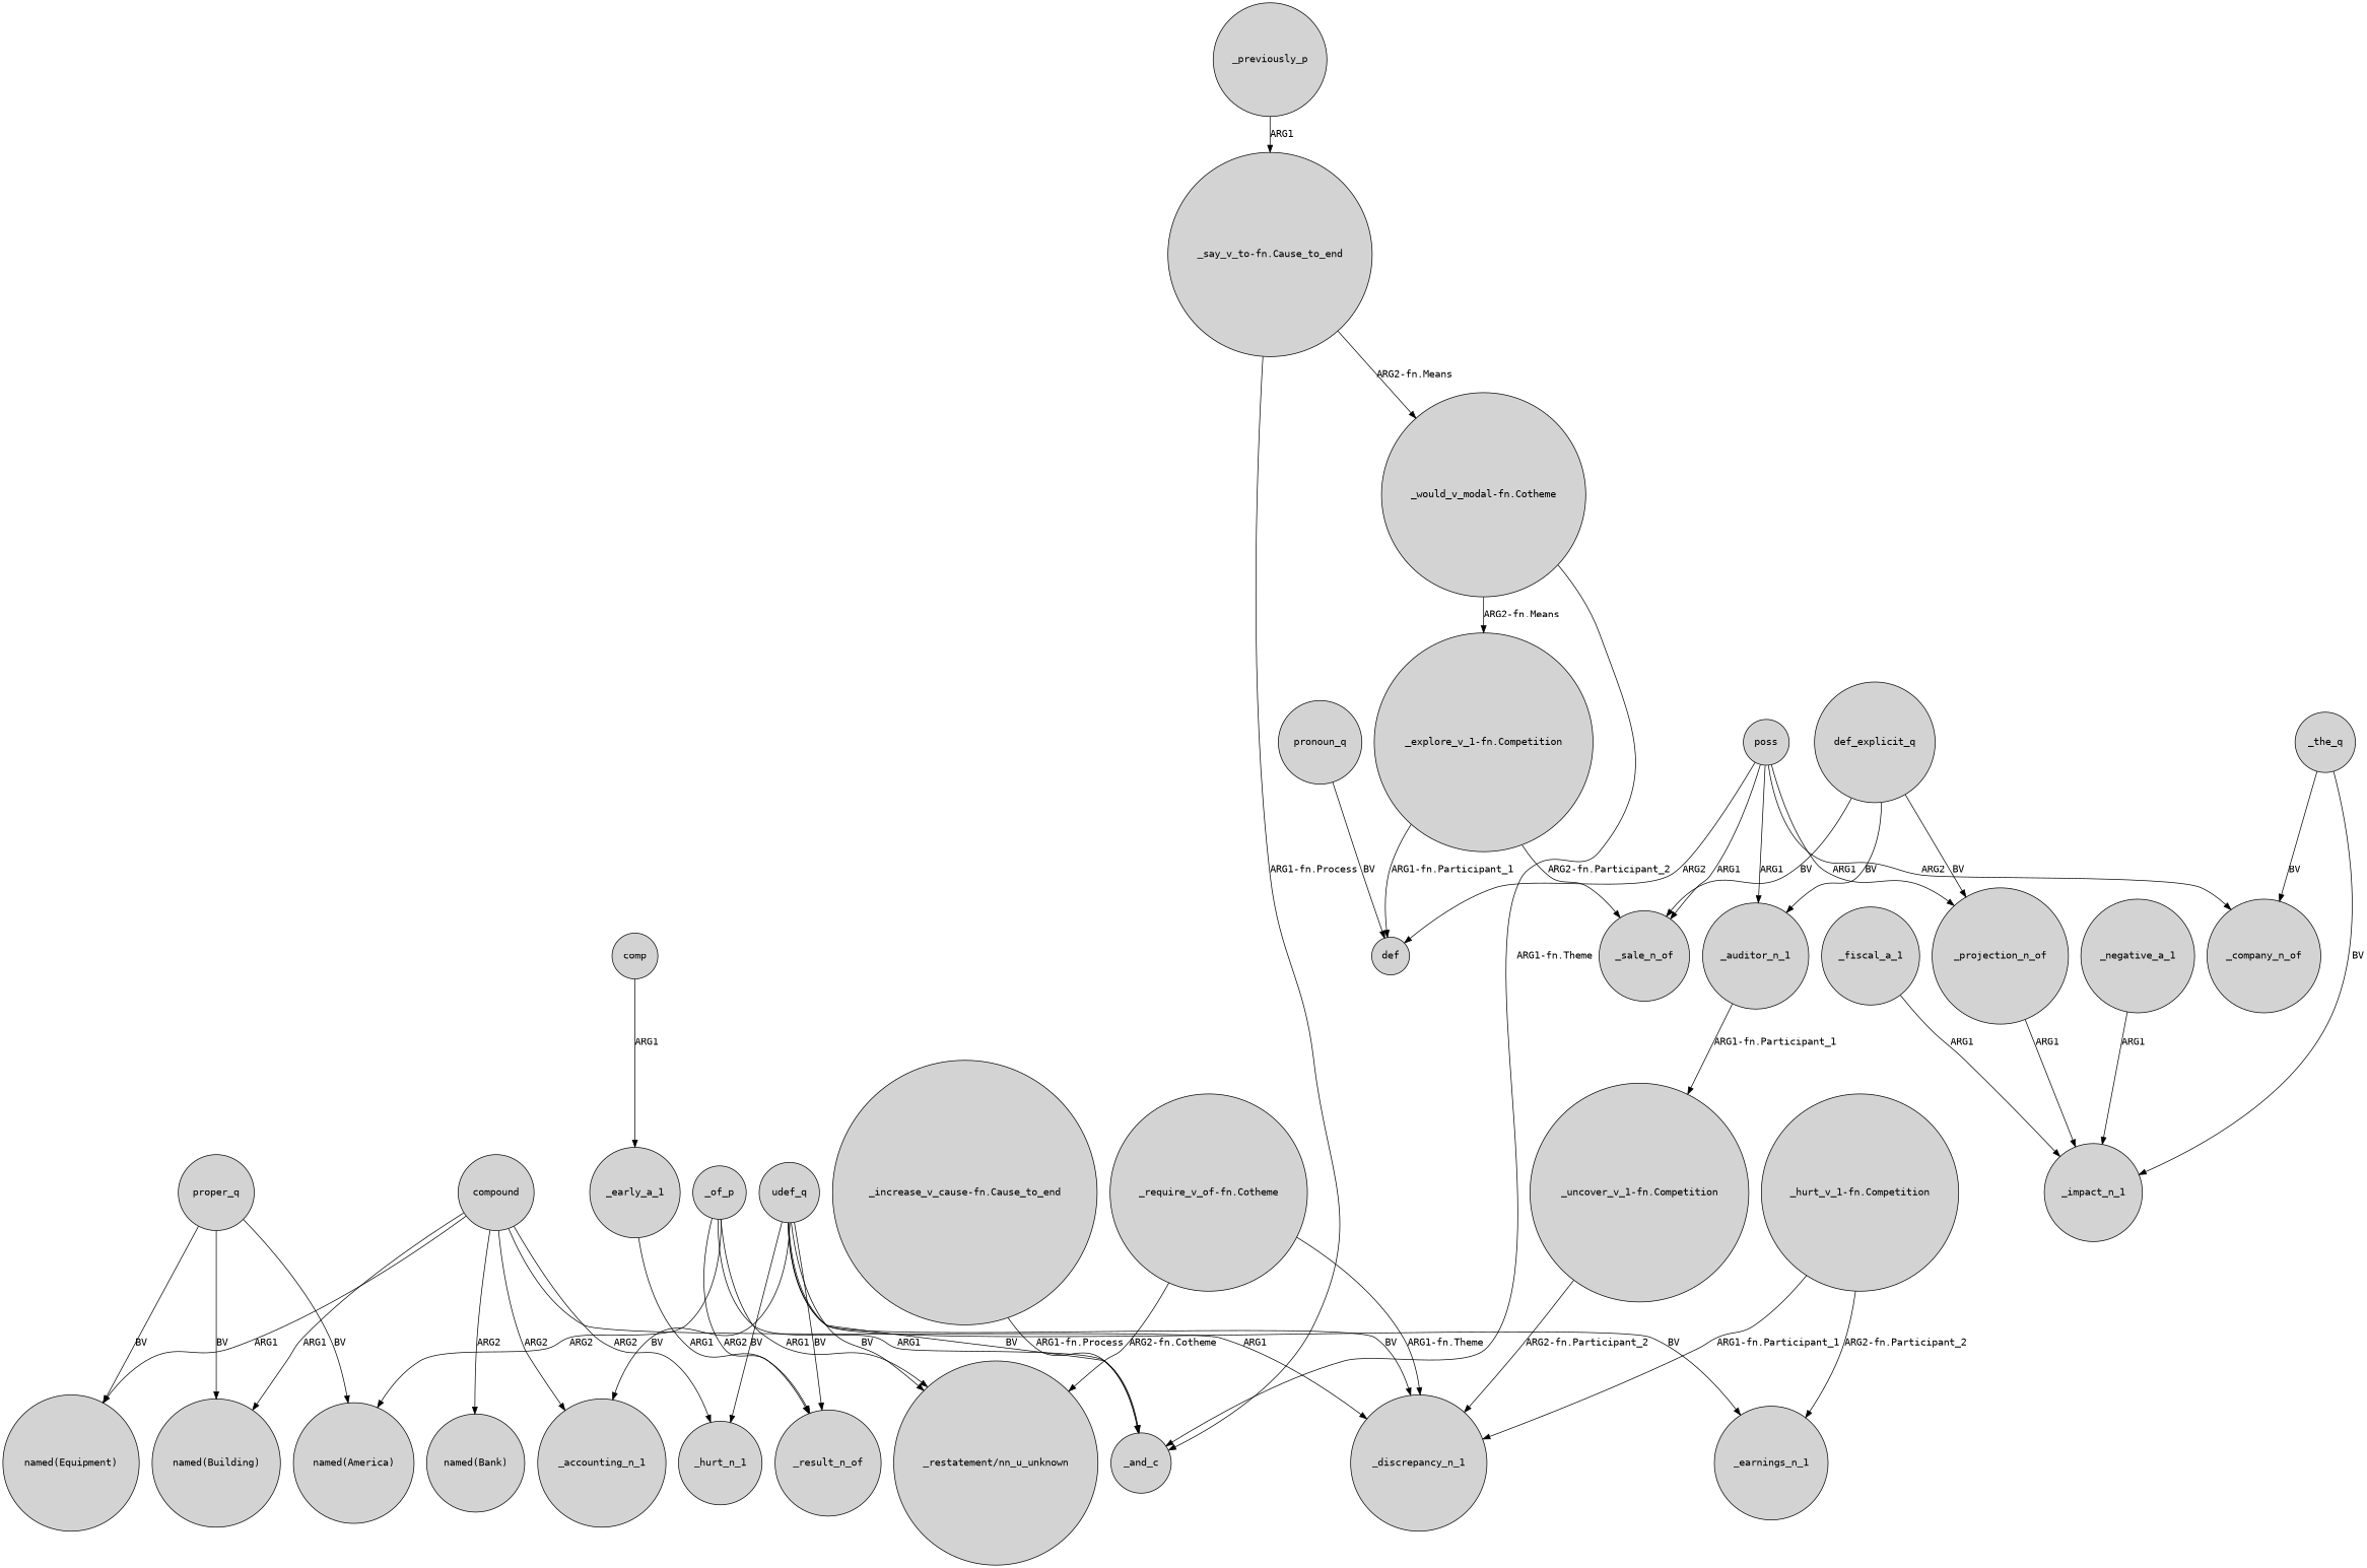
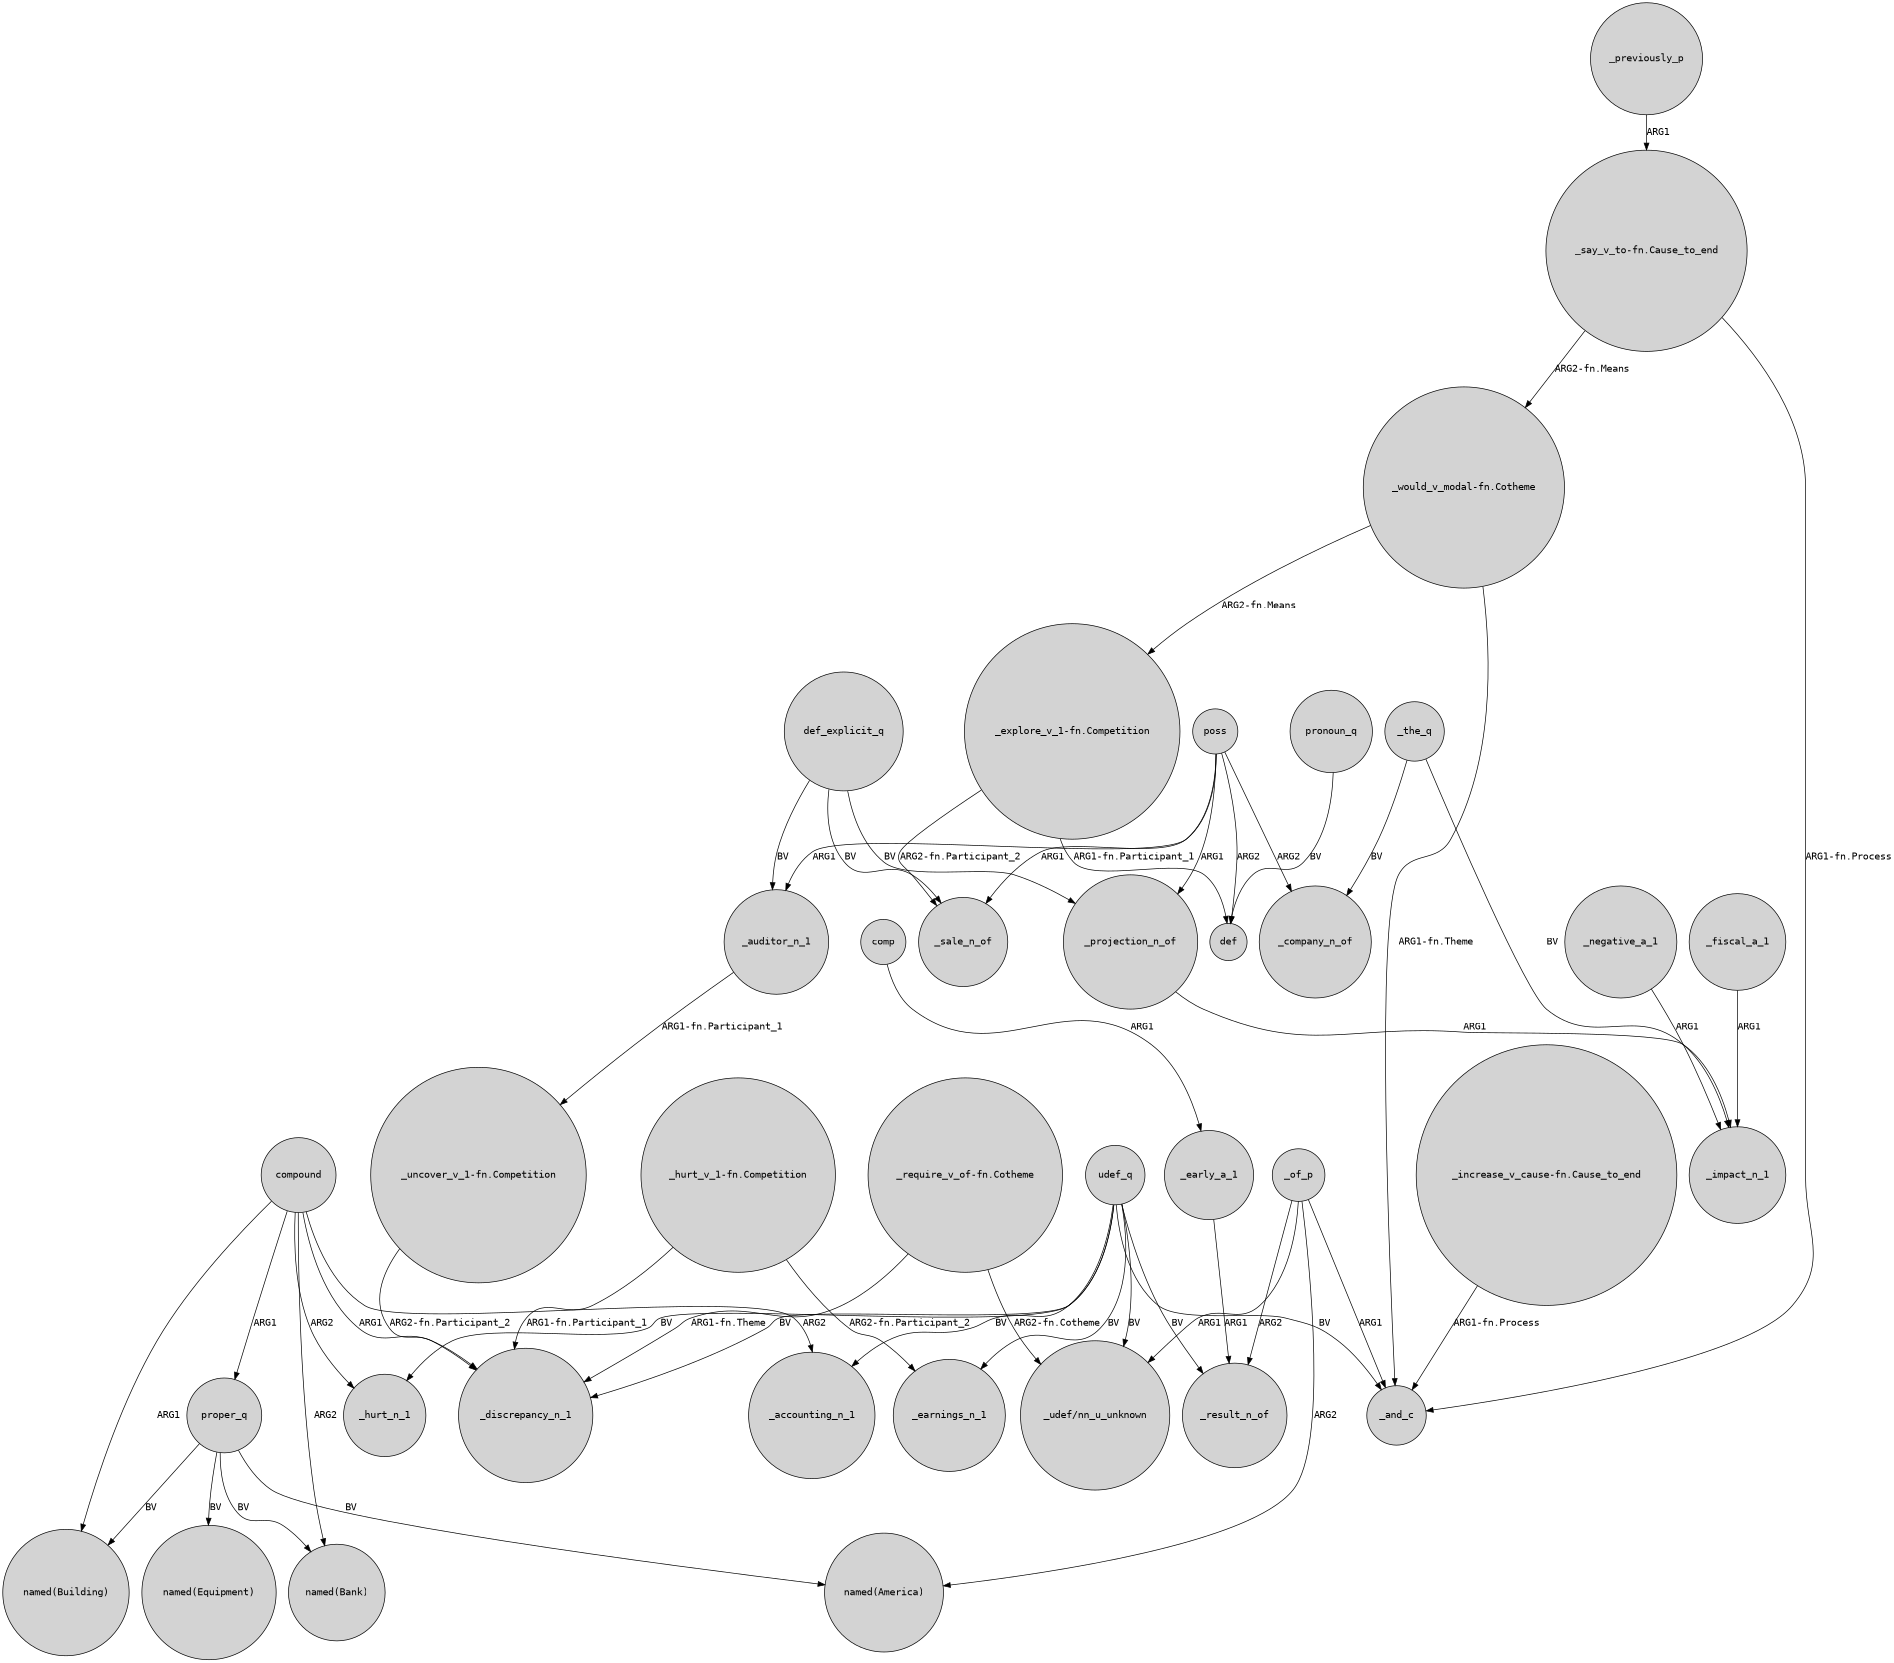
  digraph {
    fontname="DejaVu Sans Mono"
    node [fontname="DejaVu Sans Mono" shape=circle style=filled]
    edge [fontname="DejaVu Sans Mono"]
    compound
    "named(Equipment)"
    _discrepancy_n_1
    "named(Building)"
    n5 [label=_hurt_n_1]
    "named(Bank)"
    _accounting_n_1
    "_explore_v_1-fn.Competition"
    _sale_n_of
    n10 [label=def]
    proper_q
    "named(America)"
    poss
    _projection_n_of
    _auditor_n_1
    _company_n_of
    _impact_n_1
    "_uncover_v_1-fn.Competition"
    _the_q
    _negative_a_1
    _early_a_1
    _result_n_of
    def_explicit_q
    comp
    _of_p
-   "_restatement/nn_u_unknown"
+   "_restatement/nn_u_unknown" [label="_udef/nn_u_unknown"]
    _and_c
    udef_q
    _earnings_n_1
    "_hurt_v_1-fn.Competition"
    "_say_v_to-fn.Cause_to_end"
    "_would_v_modal-fn.Cotheme"
    pronoun_q
    "_require_v_of-fn.Cotheme"
    "_increase_v_cause-fn.Cause_to_end"
    _previously_p
    _fiscal_a_1
-   compound -> "named(Equipment)" [label=ARG1]
+   compound -> proper_q [label=ARG1]
    compound -> _discrepancy_n_1 [label=ARG1]
    compound -> "named(Building)" [label=ARG1]
    compound -> n5 [label=ARG2]
    compound -> "named(Bank)" [label=ARG2]
    compound -> _accounting_n_1 [label=ARG2]
    "_explore_v_1-fn.Competition" -> _sale_n_of [label="ARG2-fn.Participant_2"]
    "_explore_v_1-fn.Competition" -> n10 [label="ARG1-fn.Participant_1"]
    proper_q -> "named(Equipment)" [label=BV]
    proper_q -> "named(Building)" [label=BV]
+   proper_q -> "named(Bank)" [label=BV]
    proper_q -> "named(America)" [label=BV]
    poss -> _sale_n_of [label=ARG1]
    poss -> n10 [label=ARG2]
    poss -> _projection_n_of [label=ARG1]
    poss -> _auditor_n_1 [label=ARG1]
    poss -> _company_n_of [label=ARG2]
    _projection_n_of -> _impact_n_1 [label=ARG1]
    _auditor_n_1 -> "_uncover_v_1-fn.Competition" [label="ARG1-fn.Participant_1"]
    "_uncover_v_1-fn.Competition" -> _discrepancy_n_1 [label="ARG2-fn.Participant_2"]
    _the_q -> _company_n_of [label=BV]
    _the_q -> _impact_n_1 [label=BV]
    _negative_a_1 -> _impact_n_1 [label=ARG1]
    _early_a_1 -> _result_n_of [label=ARG1]
    def_explicit_q -> _sale_n_of [label=BV]
    def_explicit_q -> _projection_n_of [label=BV]
    def_explicit_q -> _auditor_n_1 [label=BV]
    comp -> _early_a_1 [label=ARG1]
    _of_p -> "named(America)" [label=ARG2]
    _of_p -> _result_n_of [label=ARG2]
    _of_p -> "_restatement/nn_u_unknown" [label=ARG1]
    _of_p -> _and_c [label=ARG1]
    udef_q -> _discrepancy_n_1 [label=BV]
    udef_q -> n5 [label=BV]
    udef_q -> _accounting_n_1 [label=BV]
    udef_q -> _result_n_of [label=BV]
    udef_q -> "_restatement/nn_u_unknown" [label=BV]
    udef_q -> _and_c [label=BV]
    udef_q -> _earnings_n_1 [label=BV]
    "_hurt_v_1-fn.Competition" -> _discrepancy_n_1 [label="ARG1-fn.Participant_1"]
    "_hurt_v_1-fn.Competition" -> _earnings_n_1 [label="ARG2-fn.Participant_2"]
    "_say_v_to-fn.Cause_to_end" -> _and_c [label="ARG1-fn.Process"]
    "_say_v_to-fn.Cause_to_end" -> "_would_v_modal-fn.Cotheme" [label="ARG2-fn.Means"]
    "_would_v_modal-fn.Cotheme" -> "_explore_v_1-fn.Competition" [label="ARG2-fn.Means"]
    "_would_v_modal-fn.Cotheme" -> _and_c [label="ARG1-fn.Theme"]
    pronoun_q -> n10 [label=BV]
    "_require_v_of-fn.Cotheme" -> _discrepancy_n_1 [label="ARG1-fn.Theme"]
    "_require_v_of-fn.Cotheme" -> "_restatement/nn_u_unknown" [label="ARG2-fn.Cotheme"]
    "_increase_v_cause-fn.Cause_to_end" -> _and_c [label="ARG1-fn.Process"]
    _previously_p -> "_say_v_to-fn.Cause_to_end" [label=ARG1]
    _fiscal_a_1 -> _impact_n_1 [label=ARG1]
  }
